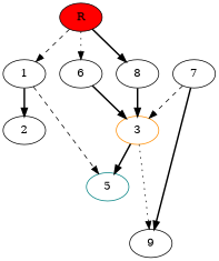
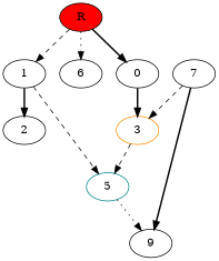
  digraph {
    node [color=black]
    edge [style=bold]
    1
    2
    5 [color=teal]
    9
    3 [color=darkorange]
    6
    7
-   8
+   8 [label=0]
    R [fillcolor="#ff0000" style=filled]
    1 -> 2
    1 -> 5 [style=dashed]
-   3 -> 9 [style=dotted]
-   3 -> 5
-   6 -> 3
+   5 -> 9 [style=dotted]
+   3 -> 5 [style=dashed]
    7 -> 9
    7 -> 3 [style=dashed]
    8 -> 3
    R -> 1 [style=dashed]
    R -> 6 [style=dotted]
    R -> 8
  }
